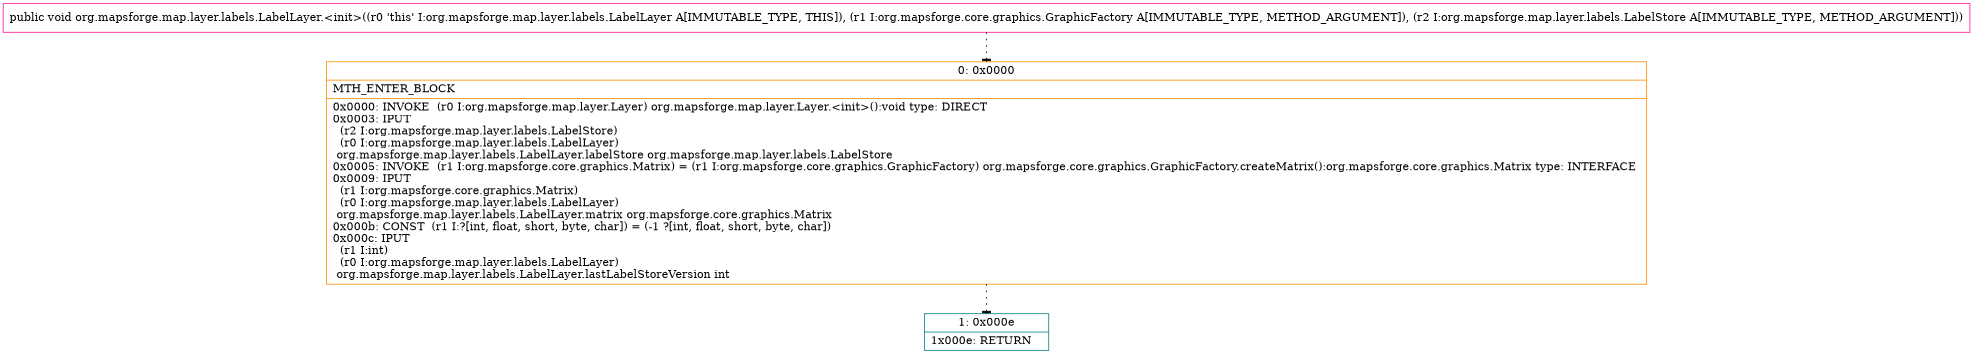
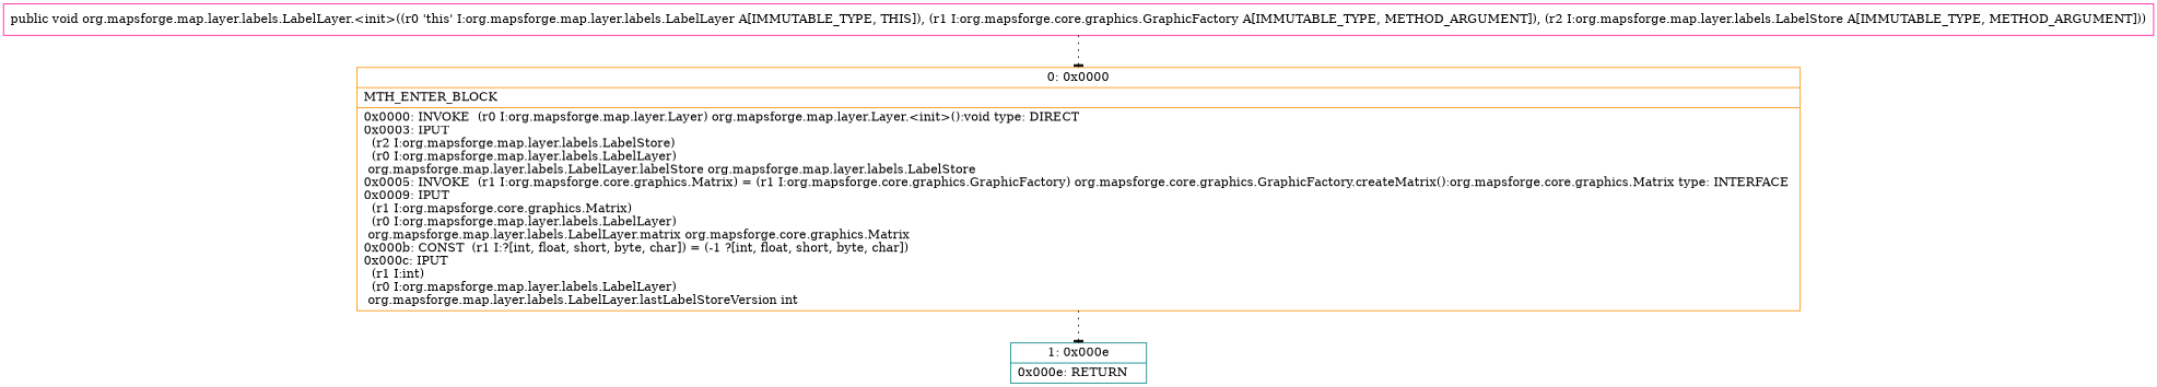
  digraph {
    node [shape=record]
    edge [style=dotted arrowhead=tee]
    n1 [label="{0\:\ 0x0000|MTH_ENTER_BLOCK\l|0x0000: INVOKE  (r0 I:org.mapsforge.map.layer.Layer) org.mapsforge.map.layer.Layer.\<init\>():void type: DIRECT \l0x0003: IPUT  \l  (r2 I:org.mapsforge.map.layer.labels.LabelStore)\l  (r0 I:org.mapsforge.map.layer.labels.LabelLayer)\l org.mapsforge.map.layer.labels.LabelLayer.labelStore org.mapsforge.map.layer.labels.LabelStore \l0x0005: INVOKE  (r1 I:org.mapsforge.core.graphics.Matrix) = (r1 I:org.mapsforge.core.graphics.GraphicFactory) org.mapsforge.core.graphics.GraphicFactory.createMatrix():org.mapsforge.core.graphics.Matrix type: INTERFACE \l0x0009: IPUT  \l  (r1 I:org.mapsforge.core.graphics.Matrix)\l  (r0 I:org.mapsforge.map.layer.labels.LabelLayer)\l org.mapsforge.map.layer.labels.LabelLayer.matrix org.mapsforge.core.graphics.Matrix \l0x000b: CONST  (r1 I:?[int, float, short, byte, char]) = (\-1 ?[int, float, short, byte, char]) \l0x000c: IPUT  \l  (r1 I:int)\l  (r0 I:org.mapsforge.map.layer.labels.LabelLayer)\l org.mapsforge.map.layer.labels.LabelLayer.lastLabelStoreVersion int \l}" color=darkorange]
-   n2 [label="{1\:\ 0x000e|1x000e: RETURN   \l}" color=teal]
+   n2 [label="{1\:\ 0x000e|0x000e: RETURN   \l}" color=teal]
    n3 [label="{public void org.mapsforge.map.layer.labels.LabelLayer.\<init\>((r0 'this' I:org.mapsforge.map.layer.labels.LabelLayer A[IMMUTABLE_TYPE, THIS]), (r1 I:org.mapsforge.core.graphics.GraphicFactory A[IMMUTABLE_TYPE, METHOD_ARGUMENT]), (r2 I:org.mapsforge.map.layer.labels.LabelStore A[IMMUTABLE_TYPE, METHOD_ARGUMENT])) }" color=deeppink]
    n1 -> n2
    n3 -> n1
  }
